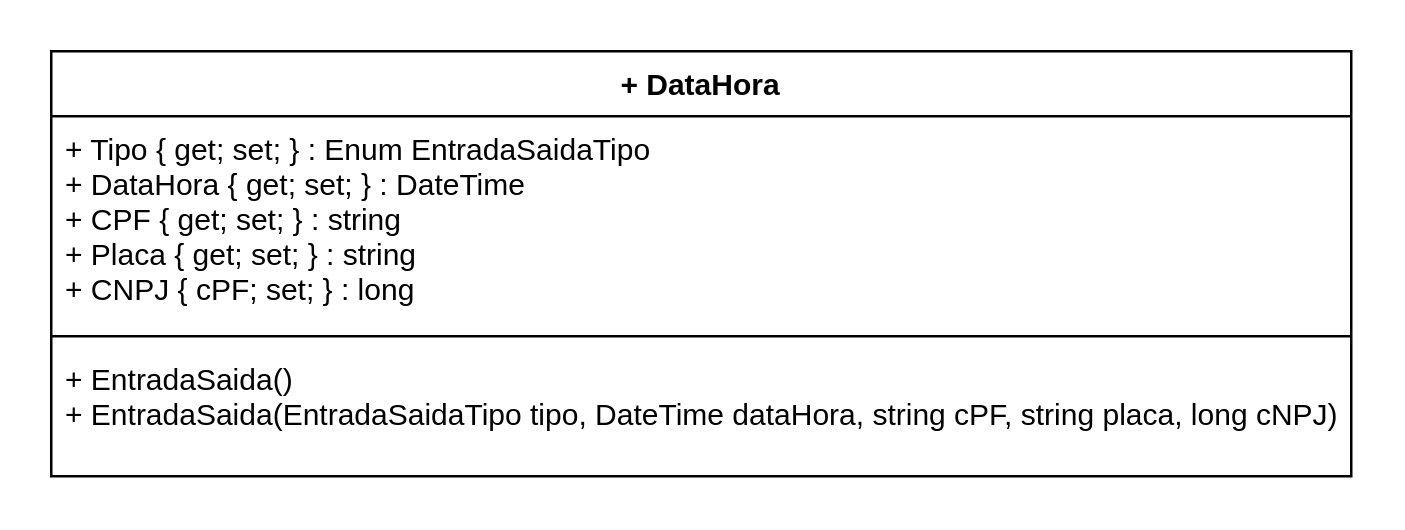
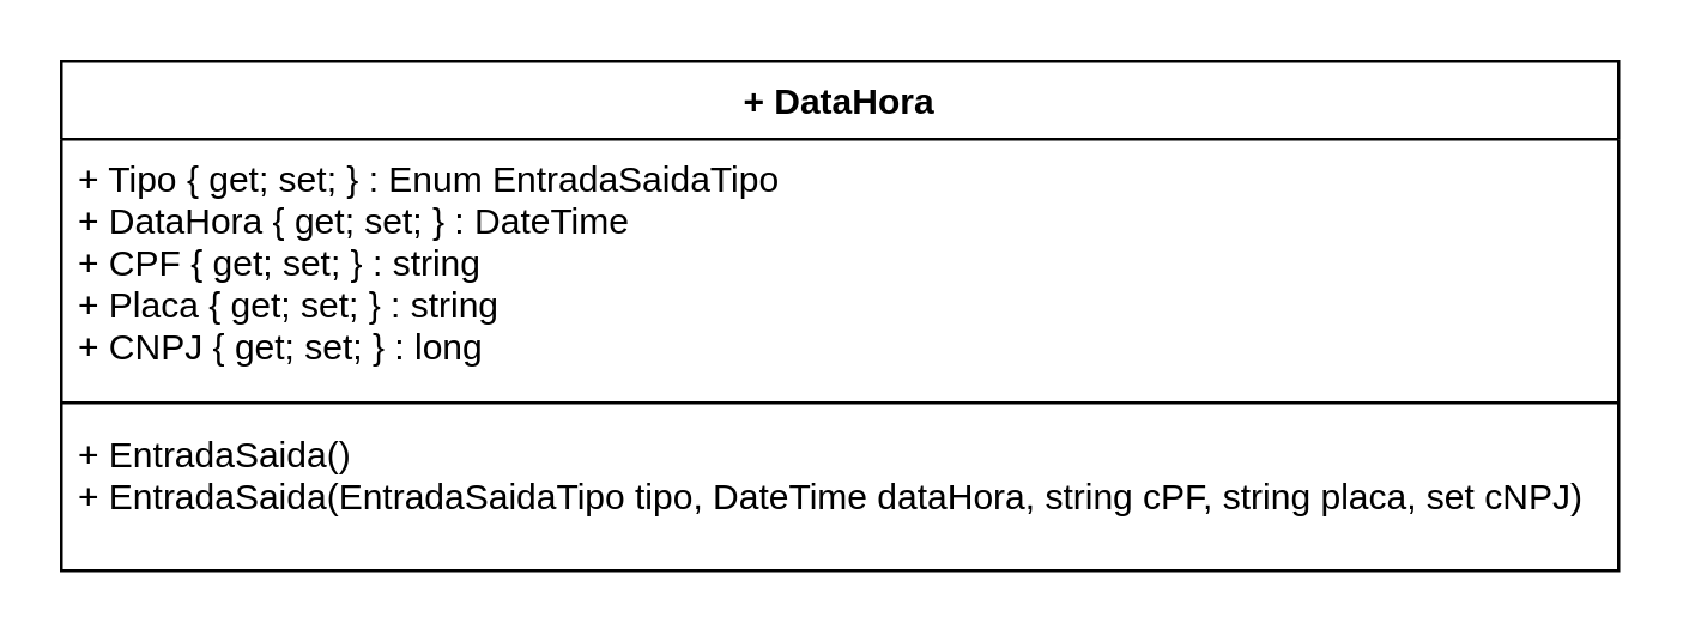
  <mxCell id="0" />
  <mxCell id="1" parent="0" />
  <mxCell id="2" value="+ DataHora" style="swimlane;fontStyle=1;align=center;verticalAlign=top;childLayout=stackLayout;horizontal=1;startSize=26;horizontalStack=0;resizeParent=1;resizeParentMax=0;resizeLast=0;collapsible=1;marginBottom=0;" vertex="1" parent="1"><mxGeometry x="20" y="20" width="520" height="170" as="geometry" /></mxCell>
- <mxCell id="3" value="+ Tipo { get; set; } : Enum EntradaSaidaTipo&#10;+ DataHora { get; set; } : DateTime&#10;+ CPF { get; set; } : string&#10;+ Placa { get; set; } : string&#10;+ CNPJ { cPF; set; } : long" style="text;strokeColor=none;fillColor=none;align=left;verticalAlign=top;spacingLeft=4;spacingRight=4;overflow=hidden;rotatable=0;points=[[0,0.5],[1,0.5]];portConstraint=eastwest;" vertex="1" parent="2"><mxGeometry y="26" width="520" height="84" as="geometry" /></mxCell>
+ <mxCell id="3" value="+ Tipo { get; set; } : Enum EntradaSaidaTipo&#10;+ DataHora { get; set; } : DateTime&#10;+ CPF { get; set; } : string&#10;+ Placa { get; set; } : string&#10;+ CNPJ { get; set; } : long" style="text;strokeColor=none;fillColor=none;align=left;verticalAlign=top;spacingLeft=4;spacingRight=4;overflow=hidden;rotatable=0;points=[[0,0.5],[1,0.5]];portConstraint=eastwest;" vertex="1" parent="2"><mxGeometry y="26" width="520" height="84" as="geometry" /></mxCell>
  <mxCell id="4" value="" style="line;strokeWidth=1;fillColor=none;align=left;verticalAlign=middle;spacingTop=-1;spacingLeft=3;spacingRight=3;rotatable=0;labelPosition=right;points=[];portConstraint=eastwest;" vertex="1" parent="2"><mxGeometry y="110" width="520" height="8" as="geometry" /></mxCell>
- <mxCell id="5" value="+ EntradaSaida()&#10;+ EntradaSaida(EntradaSaidaTipo tipo, DateTime dataHora, string cPF, string placa, long cNPJ)" style="text;strokeColor=none;fillColor=none;align=left;verticalAlign=top;spacingLeft=4;spacingRight=4;overflow=hidden;rotatable=0;points=[[0,0.5],[1,0.5]];portConstraint=eastwest;" vertex="1" parent="2"><mxGeometry y="118" width="520" height="52" as="geometry" /></mxCell>
+ <mxCell id="5" value="+ EntradaSaida()&#10;+ EntradaSaida(EntradaSaidaTipo tipo, DateTime dataHora, string cPF, string placa, set cNPJ)" style="text;strokeColor=none;fillColor=none;align=left;verticalAlign=top;spacingLeft=4;spacingRight=4;overflow=hidden;rotatable=0;points=[[0,0.5],[1,0.5]];portConstraint=eastwest;" vertex="1" parent="2"><mxGeometry y="118" width="520" height="52" as="geometry" /></mxCell>
